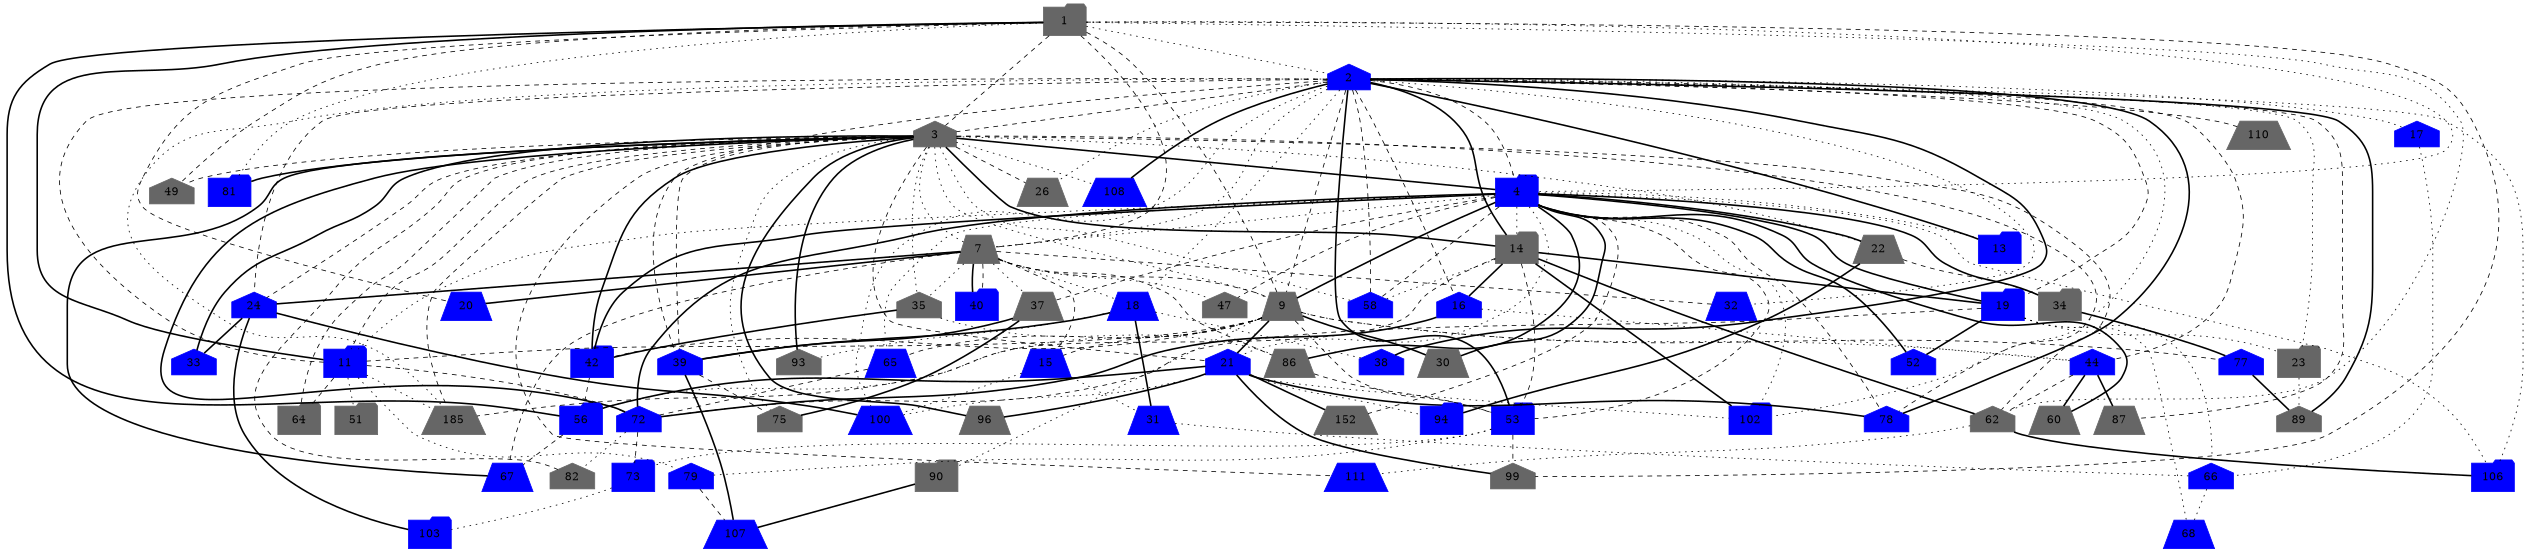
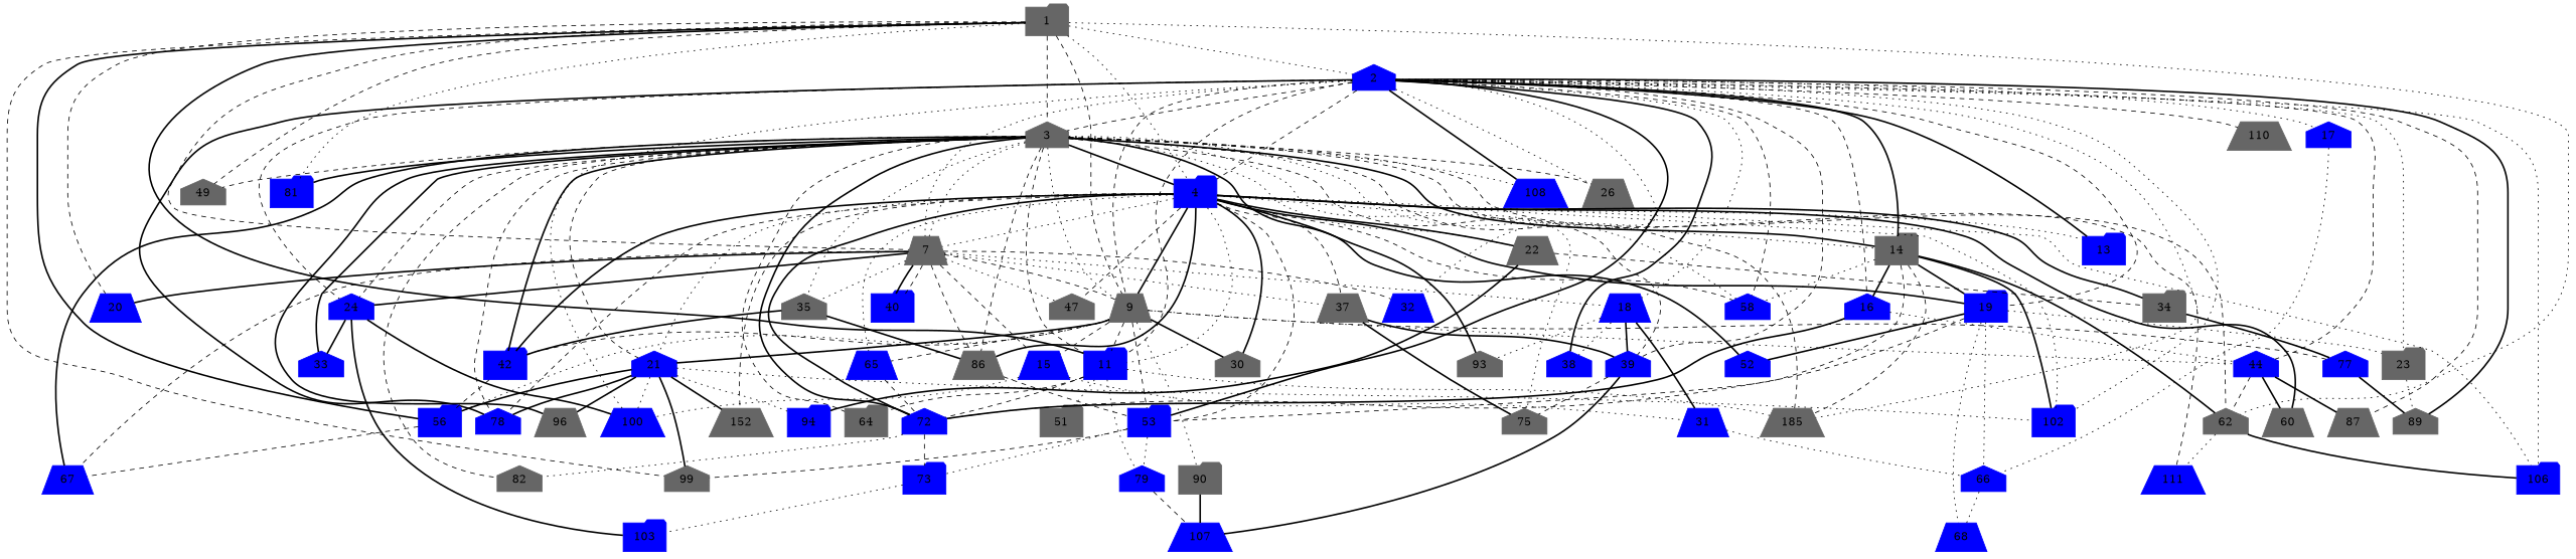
  graph {
    node [color=blue shape=house style=filled]
    edge [style=dashed]
    2 [super="+69+121+5+12+45"]
    3 [color=gray40 super="+6+76+129+10+98+25"]
    4 [shape=folder super="+8+41"]
    7 [color=gray40 shape=trapezium]
    9 [color=gray40 shape=trapezium]
    11 [shape=folder super="+134+43+91"]
    13 [shape=folder]
    14 [color=gray40 shape=folder super="+109+28"]
    16
    17 [super="+54"]
    18 [shape=trapezium]
    19 [shape=folder super="+101"]
    23 [color=gray40 shape=folder]
    24 [super="+70"]
    26 [color=gray40 shape=trapezium]
    32 [shape=trapezium]
    38
    39 [super="+85+55"]
    44 [super="+57"]
    53 [shape=folder super="+61"]
    58 [super="+123"]
    78 [super="+118+115"]
    87 [color=gray40 shape=trapezium]
    89 [color=gray40 super="+113"]
    100 [shape=trapezium super="+119"]
    102 [shape=folder super="+132+145"]
    n27 [color=gray40 label=185 shape=trapezium super="+133"]
    106 [shape=folder]
    108 [shape=trapezium]
    110 [color=gray40 shape=trapezium]
    1 [color=gray40 shape=folder]
    20 [shape=trapezium]
    49 [color=gray40]
    56 [shape=folder super="+63"]
    62 [color=gray40 super="+120+97"]
    81 [shape=folder]
    99 [color=gray40]
    21 [super="+27+71"]
    22 [color=gray40 shape=trapezium]
    33
    35 [color=gray40 super="+50"]
    n42 [color=gray40 label=86 shape=trapezium super="+114"]
    42 [shape=folder]
    64 [color=gray40 shape=folder]
    67 [shape=trapezium]
    72 [super="+104"]
    75 [color=gray40 super="+116"]
    82 [color=gray40]
    93 [color=gray40]
    96 [color=gray40 shape=trapezium]
    111 [shape=trapezium]
-   30 [color=gray40 shape=trapezium]
+   30 [color=gray40]
    34 [color=gray40 shape=folder]
    37 [color=gray40 shape=trapezium]
    47 [color=gray40]
    52
    60 [color=gray40 shape=trapezium]
    65 [shape=trapezium super="+95"]
    n59 [color=gray40 label=152 shape=trapezium]
    15 [shape=trapezium]
    40 [shape=folder]
    90 [color=gray40 shape=folder]
    77
    51 [color=gray40 shape=folder]
    79
    107 [shape=trapezium super="+144"]
    66
    31 [shape=trapezium super="+74"]
    68 [shape=trapezium]
    103 [shape=folder]
    73 [shape=folder]
    94 [shape=folder]
    2 -- 3 [weight=8]
    2 -- 4 [weight=6]
    2 -- 7 [style=dotted weight=2]
    2 -- 9 [weight=5]
    2 -- 11
    2 -- 13 [style=bold]
    2 -- 14 [style=bold weight=2]
    2 -- 16
    2 -- 17 [style=dotted weight=2]
    2 -- 18 [style=dotted]
    2 -- 19
    2 -- 23 [style=dotted weight=2]
    2 -- 24
    2 -- 26 [style=dotted]
    2 -- 32 [style=dotted]
    2 -- 38 [style=bold]
    2 -- 39 [weight=2]
    2 -- 44
    2 -- 53 [style=bold weight=2]
    2 -- 58
    2 -- 78 [style=bold]
    2 -- 87
    2 -- 89 [style=bold]
    2 -- 100 [style=dotted]
    2 -- 102 [style=dotted]
    2 -- n27 [style=dotted]
    2 -- 106 [style=dotted]
    2 -- 108 [style=bold]
    2 -- 110 [weight=2]
    3 -- 4 [style=bold weight=6]
    3 -- 7 [style=dotted weight=3]
    3 -- 9 [style=dotted weight=4]
    3 -- 11
    3 -- 14 [style=bold weight=2]
    3 -- 24
    3 -- 26
    3 -- 39
    3 -- 58 [style=dotted]
    3 -- 78
    3 -- n27 [weight=2]
    3 -- 108 [style=dotted]
    3 -- 49
    3 -- 62
    3 -- 81 [style=bold]
    3 -- 21 [weight=3]
    3 -- 22 [style=dotted]
    3 -- 33 [style=bold]
    3 -- 35 [style=dotted]
+   3 -- n42
    3 -- 42 [style=bold]
    3 -- 64
    3 -- 67 [style=bold]
    3 -- 72 [style=bold]
    3 -- 75 [style=dotted]
    3 -- 82
    3 -- 93 [style=bold]
    3 -- 96 [style=bold]
    3 -- 111
    4 -- 7 [style=dotted weight=2]
    4 -- 9 [style=bold weight=2]
    4 -- 11 [style=dotted]
    4 -- 13 [style=dotted]
    4 -- 14 [style=dotted weight=2]
    4 -- 19 [style=bold weight=2]
    4 -- 53
    4 -- 58
    4 -- 78
    4 -- 102 [style=dotted]
    4 -- 106 [style=dotted]
    4 -- 21 [style=dotted]
    4 -- 22 [style=bold]
    4 -- n42 [style=bold]
    4 -- 42 [style=bold]
    4 -- 72 [style=bold]
    4 -- 30 [style=bold]
    4 -- 34 [style=bold]
    4 -- 37
    4 -- 47
    4 -- 52 [style=bold]
    4 -- 60 [style=bold]
    4 -- 65 [style=dotted weight=2]
    4 -- n59
    7 -- 9
    7 -- 18 [style=dotted]
    7 -- 24 [style=bold]
    7 -- 32
    7 -- 20 [style=bold]
    7 -- 35 [style=dotted]
    7 -- n42
    7 -- 67
    7 -- 37 [style=dotted]
    7 -- 47 [style=dotted]
    7 -- 15
    7 -- 40 [style=bold]
    7 -- 40
    9 -- 11 [weight=2]
    9 -- 44 [style=dotted]
    9 -- 53
    9 -- 56 [style=dotted]
    9 -- 21 [style=bold weight=2]
    9 -- 42
    9 -- 30 [style=bold]
    9 -- 65
    9 -- 15
    9 -- 90 [style=dotted]
    9 -- 77
    11 -- n27 [style=dotted]
    11 -- 64
    11 -- 72
    11 -- 51 [style=dotted]
    11 -- 79 [style=dotted]
    14 -- 16 [style=bold]
    14 -- 19 [style=bold]
    14 -- 53
    14 -- 58 [style=dotted]
    14 -- 102 [style=bold]
    14 -- n27
    14 -- 62 [style=bold]
    16 -- 44 [style=dotted weight=2]
    16 -- 72 [style=bold]
    17 -- 66 [style=dotted]
    18 -- 38 [style=dotted]
    18 -- 39 [style=bold]
    18 -- 93 [style=dotted]
    18 -- 31 [style=bold]
    19 -- 23 [style=dotted]
    19 -- 72
    19 -- 52 [style=bold]
    19 -- 66 [style=dotted]
    19 -- 68 [style=dotted]
    23 -- 89 [style=dotted]
    24 -- 100 [style=bold]
    24 -- 33 [style=bold]
    24 -- 103 [style=bold]
    39 -- 75
    39 -- 107 [style=bold]
    44 -- 87 [style=bold]
    44 -- 62
    44 -- 60 [style=bold]
    53 -- 99
    53 -- 79 [style=dotted]
    53 -- 73 [style=dotted]
    1 -- 2 [style=dotted weight=2]
    1 -- 3 [weight=3]
    1 -- 4 [style=dotted weight=2]
    1 -- 7
    1 -- 9
    1 -- 11 [style=bold]
    1 -- 20
    1 -- 49
    1 -- 56 [style=bold]
    1 -- 62 [style=dotted]
    1 -- 81 [style=dotted]
    1 -- 99
    56 -- 67
    62 -- 106 [style=bold]
    62 -- 111 [style=dotted]
    21 -- 78 [style=bold]
    21 -- 100 [style=dotted]
    21 -- 102 [style=dotted]
    21 -- 56 [style=bold]
    21 -- 99 [style=bold]
    21 -- 96 [style=bold]
    21 -- n59 [style=bold]
    21 -- 94 [style=dotted]
    22 -- 34
    22 -- 94 [style=bold]
-   35 -- n42 [style=dotted]
+   35 -- n42 [style=bold]
    35 -- 42 [style=bold]
    n42 -- 53
    42 -- 56
    72 -- 82 [style=dotted]
    72 -- 73
    34 -- 77 [style=bold]
    37 -- 39 [style=bold]
    37 -- 75 [style=bold]
    65 -- 72
    15 -- 100 [style=dotted]
    15 -- 31 [style=dotted]
    90 -- 107 [style=bold]
    77 -- 89 [style=bold]
    79 -- 107
    66 -- 68 [style=dotted]
    31 -- 66 [style=dotted]
    73 -- 103 [style=dotted]
  }
